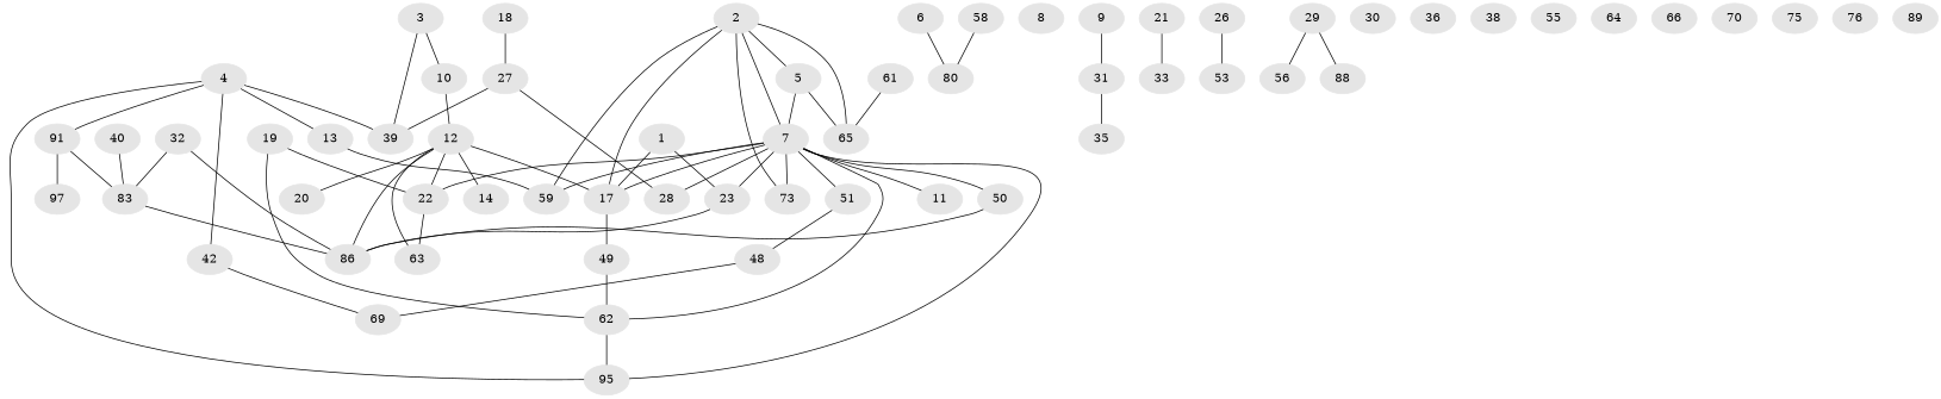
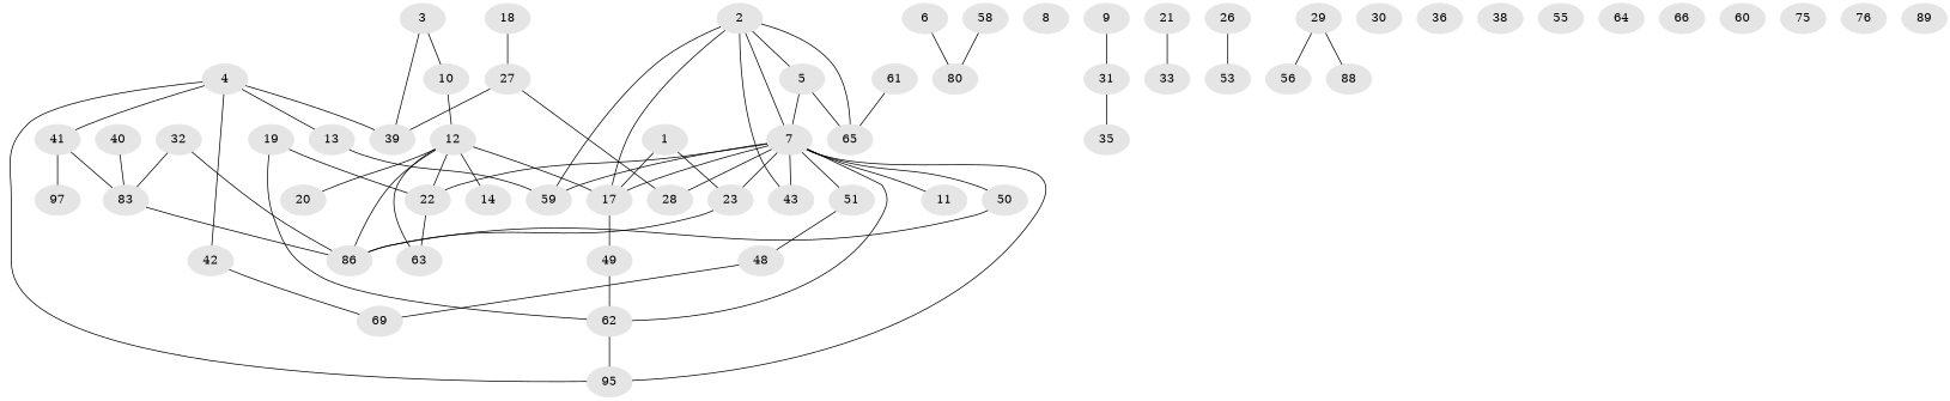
  graph {
    node [color=gray90 style=filled]
    17 [super="+24"]
    49
    1
    23
    86 [super="+93"]
    2 [super="+57+44"]
    5 [super="+74"]
    7 [super="+54"]
-   43 [super="+79" label=73]
+   43 [super="+79"]
    59
    65
    95 [super="+100"]
    11
    22 [super="+25"]
    28
    50
    51
    62
    3 [super="+46"]
    10 [super="+45"]
    39 [super="+97+47"]
    12 [super="+84"]
    4 [super="+16+71"]
    13
-   41 [super="+87" label=91]
+   41 [super="+87"]
    42
    83 [super="+99+103"]
    n28 [label=97]
    69
    6 [super="+15+52"]
    80
    63
    48
    8
    9
    31
    35
    14
    20 [super="+82+73+37"]
    27 [super="+98"]
    18
    19
    21 [super="+90"]
    33
    26
    53
    29 [super="+68"]
    56
    88
    30
    32
    36
    38
    40
    55
    58
    61 [super="+85"]
    64
    66
-   70
+   70 [label=60]
    75
    76 [super="+101"]
    89
    17 -- 49
    49 -- 62
    1 -- 17
    1 -- 23
    23 -- 86
    2 -- 17
    2 -- 5
    2 -- 7
    2 -- 43
    2 -- 59
    2 -- 65
    5 -- 7
    5 -- 65
    7 -- 17
    7 -- 23
    7 -- 43
    7 -- 59
    7 -- 95
    7 -- 11
    7 -- 22
    7 -- 28
    7 -- 50
    7 -- 51
    7 -- 62
    22 -- 63
    50 -- 86
    51 -- 48
    62 -- 95
    3 -- 10
    3 -- 39
    10 -- 12
    12 -- 17
    12 -- 86 [weight=2]
    12 -- 22
    12 -- 63
    12 -- 14
    12 -- 20
    4 -- 95
    4 -- 39
    4 -- 13
    4 -- 41
    4 -- 42
    13 -- 59
    41 -- 83
    41 -- n28
    42 -- 69
    83 -- 86
    6 -- 80
    48 -- 69
    9 -- 31
    31 -- 35
    27 -- 28
    27 -- 39
    18 -- 27
    19 -- 22
    19 -- 62
    21 -- 33
    26 -- 53
    29 -- 56
    29 -- 88
    32 -- 86
    32 -- 83
    40 -- 83
    58 -- 80
    61 -- 65
  }
